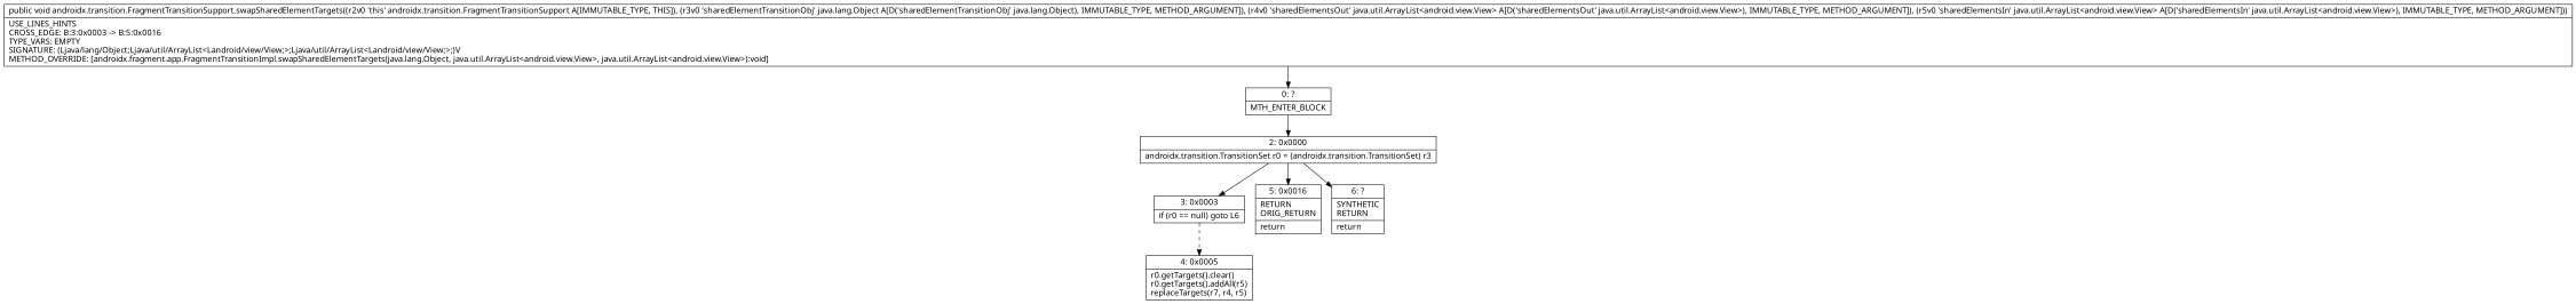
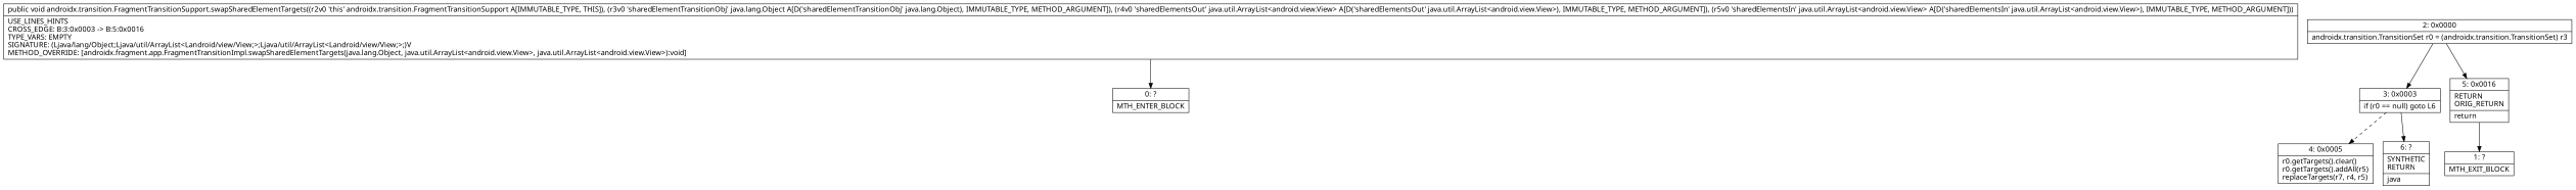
  digraph {
    fontname="Noto Sans"
    node [fontname="Noto Sans" shape=record]
    edge [fontname="Noto Sans"]
    n1 [label="{0\:\ ?|MTH_ENTER_BLOCK\l}"]
    n2 [label="{2\:\ 0x0000|androidx.transition.TransitionSet r0 = (androidx.transition.TransitionSet) r3\l}"]
    n3 [label="{3\:\ 0x0003|if (r0 == null) goto L6\l}"]
    n4 [label="{5\:\ 0x0016|RETURN\lORIG_RETURN\l|return\l}"]
    n5 [label="{4\:\ 0x0005|r0.getTargets().clear()\lr0.getTargets().addAll(r5)\lreplaceTargets(r7, r4, r5)\l}"]
-   n6 [label="{6\:\ ?|SYNTHETIC\lRETURN\l|return\l}"]
+   n6 [label="{6\:\ ?|SYNTHETIC\lRETURN\l|java\l}"]
+   n7 [label="{1\:\ ?|MTH_EXIT_BLOCK\l}"]
    n8 [label="{public void androidx.transition.FragmentTransitionSupport.swapSharedElementTargets((r2v0 'this' androidx.transition.FragmentTransitionSupport A[IMMUTABLE_TYPE, THIS]), (r3v0 'sharedElementTransitionObj' java.lang.Object A[D('sharedElementTransitionObj' java.lang.Object), IMMUTABLE_TYPE, METHOD_ARGUMENT]), (r4v0 'sharedElementsOut' java.util.ArrayList\<android.view.View\> A[D('sharedElementsOut' java.util.ArrayList\<android.view.View\>), IMMUTABLE_TYPE, METHOD_ARGUMENT]), (r5v0 'sharedElementsIn' java.util.ArrayList\<android.view.View\> A[D('sharedElementsIn' java.util.ArrayList\<android.view.View\>), IMMUTABLE_TYPE, METHOD_ARGUMENT]))  | USE_LINES_HINTS\lCROSS_EDGE: B:3:0x0003 \-\> B:5:0x0016\lTYPE_VARS: EMPTY\lSIGNATURE: (Ljava\/lang\/Object;Ljava\/util\/ArrayList\<Landroid\/view\/View;\>;Ljava\/util\/ArrayList\<Landroid\/view\/View;\>;)V\lMETHOD_OVERRIDE: [androidx.fragment.app.FragmentTransitionImpl.swapSharedElementTargets(java.lang.Object, java.util.ArrayList\<android.view.View\>, java.util.ArrayList\<android.view.View\>):void]\l}"]
-   n1 -> n2
    n2 -> n3
    n2 -> n4
    n3 -> n5 [style=dashed]
-   n2 -> n6
+   n3 -> n6
+   n4 -> n7
    n8 -> n1
  }
